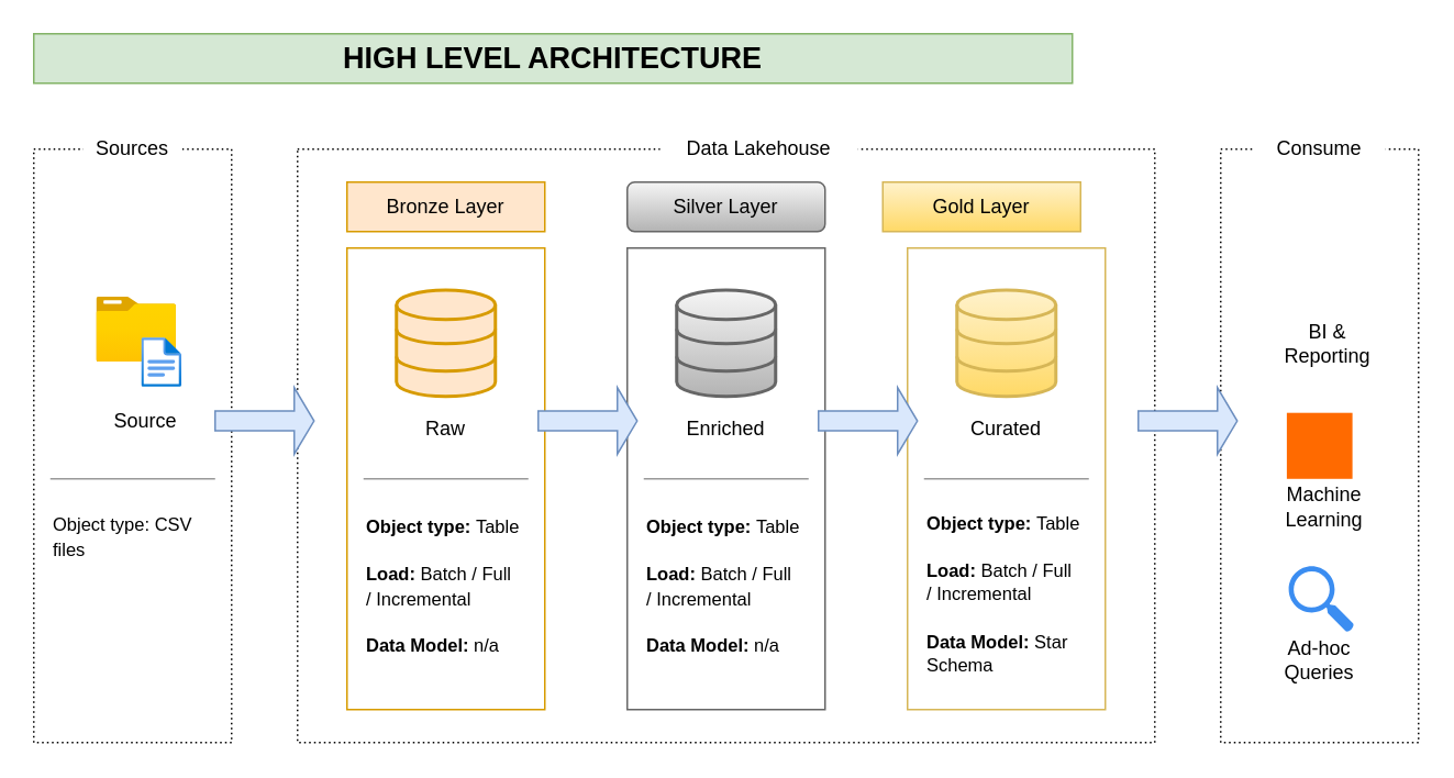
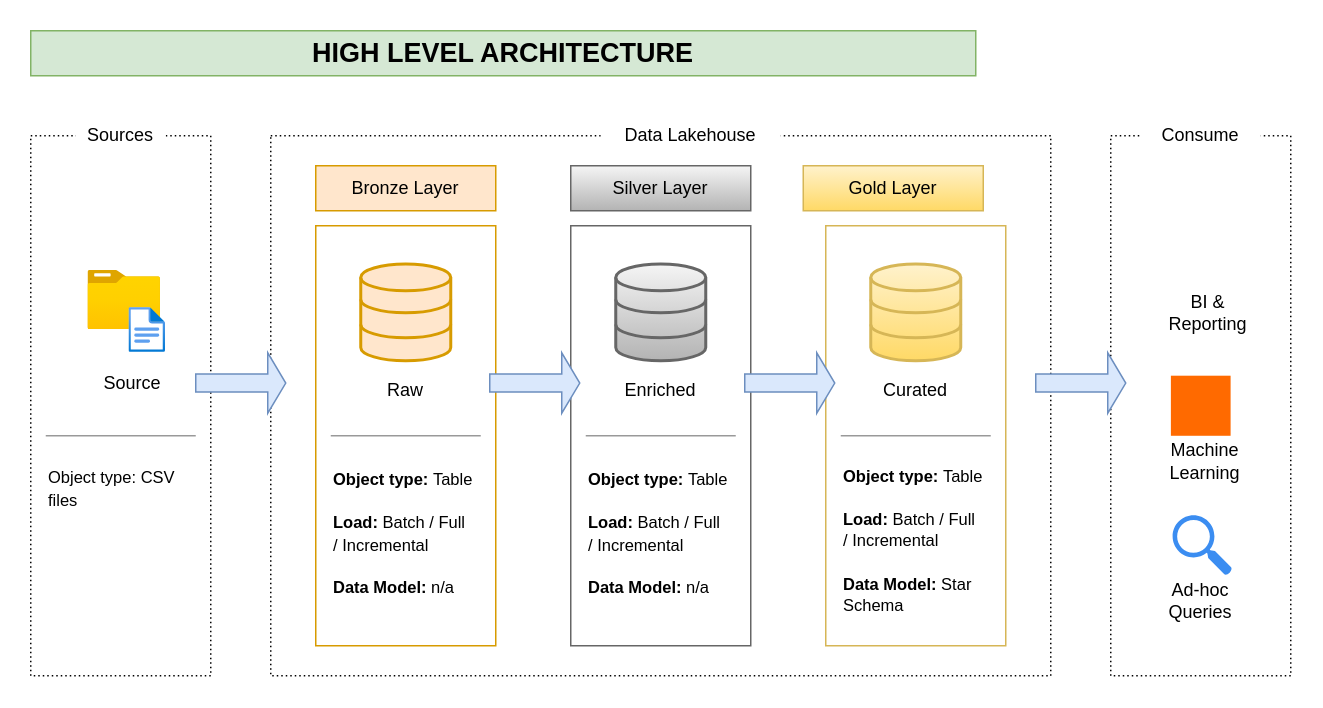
  <mxCell id="0" />
  <mxCell id="1" parent="0" />
  <mxCell id="2" value="" style="rounded=0;whiteSpace=wrap;html=1;dashed=1;dashPattern=1 2;fillColor=none;" parent="1" vertex="1"><mxGeometry x="20" y="90" width="120" height="360" as="geometry" /></mxCell>
  <mxCell id="3" value="" style="rounded=0;whiteSpace=wrap;html=1;dashed=1;dashPattern=1 2;fillColor=none;" parent="1" vertex="1"><mxGeometry x="180" y="90" width="520" height="360" as="geometry" /></mxCell>
  <mxCell id="4" value="" style="rounded=0;whiteSpace=wrap;html=1;dashed=1;dashPattern=1 2;fillColor=none;" parent="1" vertex="1"><mxGeometry x="740" y="90" width="120" height="360" as="geometry" /></mxCell>
  <mxCell id="5" value="Sources" style="text;html=1;align=center;verticalAlign=middle;whiteSpace=wrap;rounded=0;fillColor=default;" parent="1" vertex="1"><mxGeometry x="50" y="75" width="60" height="30" as="geometry" /></mxCell>
  <mxCell id="6" value="Data Lakehouse" style="text;html=1;align=center;verticalAlign=middle;whiteSpace=wrap;rounded=0;fillColor=default;" parent="1" vertex="1"><mxGeometry x="400" y="75" width="120" height="30" as="geometry" /></mxCell>
  <mxCell id="7" value="Consume" style="text;html=1;align=center;verticalAlign=middle;whiteSpace=wrap;rounded=0;fillColor=default;" parent="1" vertex="1"><mxGeometry x="760" y="80" width="80" height="20" as="geometry" /></mxCell>
  <mxCell id="8" value="Bronze Layer" style="rounded=0;whiteSpace=wrap;html=1;fillColor=#ffe6cc;strokeColor=#d79b00;" parent="1" vertex="1"><mxGeometry x="210" y="110" width="120" height="30" as="geometry" /></mxCell>
  <mxCell id="9" value="" style="rounded=0;whiteSpace=wrap;html=1;fillColor=none;strokeColor=#d79b00;" parent="1" vertex="1"><mxGeometry x="210" y="150" width="120" height="280" as="geometry" /></mxCell>
- <mxCell id="10" value="Silver Layer" style="whiteSpace=wrap;html=1;fillColor=#f5f5f5;strokeColor=#666666;gradientColor=#b3b3b3;rounded=1;" parent="1" vertex="1"><mxGeometry x="380" y="110" width="120" height="30" as="geometry" /></mxCell>
+ <mxCell id="10" value="Silver Layer" style="rounded=0;whiteSpace=wrap;html=1;fillColor=#f5f5f5;strokeColor=#666666;gradientColor=#b3b3b3;" parent="1" vertex="1"><mxGeometry x="380" y="110" width="120" height="30" as="geometry" /></mxCell>
  <mxCell id="11" value="" style="rounded=0;whiteSpace=wrap;html=1;fillColor=none;strokeColor=#666666;fontColor=#333333;" parent="1" vertex="1"><mxGeometry x="380" y="150" width="120" height="280" as="geometry" /></mxCell>
  <mxCell id="12" value="Gold Layer" style="rounded=0;whiteSpace=wrap;html=1;fillColor=#fff2cc;strokeColor=#d6b656;gradientColor=#ffd966;" parent="1" vertex="1"><mxGeometry x="535" y="110" width="120" height="30" as="geometry" /></mxCell>
  <mxCell id="13" value="" style="rounded=0;whiteSpace=wrap;html=1;fillColor=none;strokeColor=#d6b656;" parent="1" vertex="1"><mxGeometry x="550" y="150" width="120" height="280" as="geometry" /></mxCell>
  <mxCell id="14" value="&lt;b&gt;&lt;font style=&quot;font-size: 18px;&quot;&gt;HIGH LEVEL ARCHITECTURE&lt;/font&gt;&lt;/b&gt;" style="text;html=1;align=center;verticalAlign=middle;whiteSpace=wrap;rounded=0;fillColor=#d5e8d4;strokeColor=#82b366;" parent="1" vertex="1"><mxGeometry x="20" y="20" width="630" height="30" as="geometry" /></mxCell>
  <mxCell id="15" value="" style="image;aspect=fixed;html=1;points=[];align=center;fontSize=12;image=img/lib/azure2/general/Folder_Blank.svg;" parent="1" vertex="1"><mxGeometry x="58.27" y="180.01" width="48.48" height="39.35" as="geometry" /></mxCell>
  <mxCell id="16" value="" style="image;aspect=fixed;html=1;points=[];align=center;fontSize=12;image=img/lib/azure2/general/File.svg;" parent="1" vertex="1"><mxGeometry x="85.66" y="204.68" width="24.34" height="30" as="geometry" /></mxCell>
  <mxCell id="17" value="" style="shape=singleArrow;whiteSpace=wrap;html=1;fillColor=#dae8fc;strokeColor=#6c8ebf;" parent="1" vertex="1"><mxGeometry x="130" y="234.68" width="60" height="40.32" as="geometry" /></mxCell>
  <mxCell id="18" value="" style="shape=singleArrow;whiteSpace=wrap;html=1;fillColor=#dae8fc;strokeColor=#6c8ebf;" parent="1" vertex="1"><mxGeometry x="326" y="234.68" width="60" height="40.32" as="geometry" /></mxCell>
  <mxCell id="19" value="" style="shape=singleArrow;whiteSpace=wrap;html=1;fillColor=#dae8fc;strokeColor=#6c8ebf;" parent="1" vertex="1"><mxGeometry x="496" y="234.68" width="60" height="40.32" as="geometry" /></mxCell>
  <mxCell id="20" value="" style="shape=singleArrow;whiteSpace=wrap;html=1;fillColor=#dae8fc;strokeColor=#6c8ebf;" parent="1" vertex="1"><mxGeometry x="690" y="234.68" width="60" height="40.32" as="geometry" /></mxCell>
  <mxCell id="21" value="" style="html=1;verticalLabelPosition=bottom;align=center;labelBackgroundColor=#ffffff;verticalAlign=top;strokeWidth=2;strokeColor=#d79b00;shadow=0;dashed=0;shape=mxgraph.ios7.icons.data;fillColor=#ffe6cc;" parent="1" vertex="1"><mxGeometry x="240" y="175.58" width="60" height="64.42" as="geometry" /></mxCell>
  <mxCell id="22" value="" style="html=1;verticalLabelPosition=bottom;align=center;labelBackgroundColor=#ffffff;verticalAlign=top;strokeWidth=2;strokeColor=#666666;shadow=0;dashed=0;shape=mxgraph.ios7.icons.data;fillColor=#f5f5f5;gradientColor=#b3b3b3;" parent="1" vertex="1"><mxGeometry x="410" y="175.58" width="60" height="64.42" as="geometry" /></mxCell>
  <mxCell id="23" value="" style="html=1;verticalLabelPosition=bottom;align=center;labelBackgroundColor=#ffffff;verticalAlign=top;strokeWidth=2;strokeColor=#d6b656;shadow=0;dashed=0;shape=mxgraph.ios7.icons.data;fillColor=#fff2cc;gradientColor=#ffd966;" parent="1" vertex="1"><mxGeometry x="580" y="175.58" width="60" height="64.42" as="geometry" /></mxCell>
  <mxCell id="24" value="" style="image;aspect=fixed;html=1;points=[];align=center;fontSize=12;image=img/lib/azure2/power_platform/PowerBI.svg;" parent="1" vertex="1"><mxGeometry x="781.25" y="140" width="37.5" height="50" as="geometry" /></mxCell>
  <mxCell id="25" value="" style="verticalLabelPosition=bottom;shadow=0;dashed=0;align=center;html=1;verticalAlign=top;strokeWidth=1;shape=mxgraph.mockup.markup.line;strokeColor=#999999;" parent="1" vertex="1"><mxGeometry x="30" y="280" width="100" height="20" as="geometry" /></mxCell>
  <mxCell id="26" value="" style="verticalLabelPosition=bottom;shadow=0;dashed=0;align=center;html=1;verticalAlign=top;strokeWidth=1;shape=mxgraph.mockup.markup.line;strokeColor=#999999;" parent="1" vertex="1"><mxGeometry x="220" y="280" width="100" height="20" as="geometry" /></mxCell>
  <mxCell id="27" value="" style="verticalLabelPosition=bottom;shadow=0;dashed=0;align=center;html=1;verticalAlign=top;strokeWidth=1;shape=mxgraph.mockup.markup.line;strokeColor=#999999;" parent="1" vertex="1"><mxGeometry x="390" y="280" width="100" height="20" as="geometry" /></mxCell>
  <mxCell id="28" value="" style="verticalLabelPosition=bottom;shadow=0;dashed=0;align=center;html=1;verticalAlign=top;strokeWidth=1;shape=mxgraph.mockup.markup.line;strokeColor=#999999;" parent="1" vertex="1"><mxGeometry x="560" y="280" width="100" height="20" as="geometry" /></mxCell>
  <mxCell id="29" value="Raw" style="text;html=1;align=center;verticalAlign=middle;whiteSpace=wrap;rounded=0;" parent="1" vertex="1"><mxGeometry x="240" y="245" width="60" height="30" as="geometry" /></mxCell>
  <mxCell id="30" value="Enriched" style="text;html=1;align=center;verticalAlign=middle;whiteSpace=wrap;rounded=0;" parent="1" vertex="1"><mxGeometry x="410" y="245" width="60" height="30" as="geometry" /></mxCell>
  <mxCell id="31" value="Curated" style="text;html=1;align=center;verticalAlign=middle;whiteSpace=wrap;rounded=0;" parent="1" vertex="1"><mxGeometry x="580" y="245" width="60" height="30" as="geometry" /></mxCell>
  <mxCell id="32" value="BI &amp;amp; Reporting" style="text;html=1;align=center;verticalAlign=middle;whiteSpace=wrap;rounded=0;" parent="1" vertex="1"><mxGeometry x="780.09" y="193.63" width="49.91" height="28.32" as="geometry" /></mxCell>
  <mxCell id="33" value="Source" style="text;html=1;align=center;verticalAlign=middle;whiteSpace=wrap;rounded=0;" parent="1" vertex="1"><mxGeometry x="58.27" y="240" width="60" height="30" as="geometry" /></mxCell>
  <mxCell id="34" value="&lt;font style=&quot;font-size: 11px;&quot;&gt;Object type: CSV files&lt;/font&gt;" style="text;html=1;align=left;verticalAlign=middle;whiteSpace=wrap;rounded=0;" parent="1" vertex="1"><mxGeometry x="30" y="310" width="100" height="30" as="geometry" /></mxCell>
  <mxCell id="35" value="&lt;font style=&quot;font-size: 11px;&quot;&gt;&lt;b&gt;Object type: &lt;/b&gt;Table&lt;/font&gt;&lt;div&gt;&lt;font style=&quot;font-size: 11px;&quot;&gt;&lt;br&gt;&lt;/font&gt;&lt;/div&gt;&lt;div&gt;&lt;font style=&quot;font-size: 11px;&quot;&gt;&lt;b&gt;Load:&amp;nbsp;&lt;/b&gt;&lt;/font&gt;&lt;span style=&quot;background-color: transparent; color: light-dark(rgb(0, 0, 0), rgb(255, 255, 255)); font-size: 11px;&quot;&gt;Batch /&amp;nbsp;&lt;/span&gt;&lt;span style=&quot;background-color: transparent; color: light-dark(rgb(0, 0, 0), rgb(255, 255, 255)); font-size: 11px;&quot;&gt;Full&lt;/span&gt;&lt;/div&gt;&lt;div&gt;&lt;span style=&quot;font-size: 11px; background-color: transparent; color: light-dark(rgb(0, 0, 0), rgb(255, 255, 255));&quot;&gt;/ Incremental&lt;/span&gt;&lt;/div&gt;&lt;div&gt;&lt;span style=&quot;font-size: 11px; background-color: transparent; color: light-dark(rgb(0, 0, 0), rgb(255, 255, 255));&quot;&gt;&lt;br&gt;&lt;/span&gt;&lt;/div&gt;&lt;div&gt;&lt;span style=&quot;font-size: 11px; background-color: transparent; color: light-dark(rgb(0, 0, 0), rgb(255, 255, 255));&quot;&gt;&lt;b&gt;Data Model: &lt;/b&gt;n/a&lt;/span&gt;&lt;/div&gt;" style="text;html=1;align=left;verticalAlign=middle;whiteSpace=wrap;rounded=0;" parent="1" vertex="1"><mxGeometry x="220" y="300" width="100" height="110" as="geometry" /></mxCell>
  <mxCell id="36" value="&lt;font style=&quot;font-size: 11px;&quot;&gt;&lt;b&gt;Object type: &lt;/b&gt;Table&lt;/font&gt;&lt;div&gt;&lt;font style=&quot;font-size: 11px;&quot;&gt;&lt;br&gt;&lt;/font&gt;&lt;/div&gt;&lt;div&gt;&lt;font style=&quot;font-size: 11px;&quot;&gt;&lt;b&gt;Load:&amp;nbsp;&lt;/b&gt;&lt;/font&gt;&lt;span style=&quot;background-color: transparent; color: light-dark(rgb(0, 0, 0), rgb(255, 255, 255)); font-size: 11px;&quot;&gt;Batch /&amp;nbsp;&lt;/span&gt;&lt;span style=&quot;background-color: transparent; color: light-dark(rgb(0, 0, 0), rgb(255, 255, 255)); font-size: 11px;&quot;&gt;Full&lt;/span&gt;&lt;/div&gt;&lt;div&gt;&lt;span style=&quot;font-size: 11px; background-color: transparent; color: light-dark(rgb(0, 0, 0), rgb(255, 255, 255));&quot;&gt;/ Incremental&lt;/span&gt;&lt;/div&gt;&lt;div&gt;&lt;span style=&quot;font-size: 11px; background-color: transparent; color: light-dark(rgb(0, 0, 0), rgb(255, 255, 255));&quot;&gt;&lt;br&gt;&lt;/span&gt;&lt;/div&gt;&lt;div&gt;&lt;span style=&quot;font-size: 11px; background-color: transparent; color: light-dark(rgb(0, 0, 0), rgb(255, 255, 255));&quot;&gt;&lt;b&gt;Data Model: &lt;/b&gt;n/a&lt;/span&gt;&lt;/div&gt;" style="text;html=1;align=left;verticalAlign=middle;whiteSpace=wrap;rounded=0;" parent="1" vertex="1"><mxGeometry x="390" y="300" width="100" height="110" as="geometry" /></mxCell>
  <mxCell id="37" value="&lt;font style=&quot;font-size: 11px;&quot;&gt;&lt;b&gt;Object type: &lt;/b&gt;Table&lt;/font&gt;&lt;div&gt;&lt;font style=&quot;font-size: 11px;&quot;&gt;&lt;br&gt;&lt;/font&gt;&lt;/div&gt;&lt;div&gt;&lt;font style=&quot;font-size: 11px;&quot;&gt;&lt;b&gt;Load:&amp;nbsp;&lt;/b&gt;&lt;/font&gt;&lt;span style=&quot;background-color: transparent; color: light-dark(rgb(0, 0, 0), rgb(255, 255, 255)); font-size: 11px;&quot;&gt;Batch /&amp;nbsp;&lt;/span&gt;&lt;span style=&quot;background-color: transparent; color: light-dark(rgb(0, 0, 0), rgb(255, 255, 255)); font-size: 11px;&quot;&gt;Full&lt;/span&gt;&lt;/div&gt;&lt;div&gt;&lt;span style=&quot;font-size: 11px; background-color: transparent; color: light-dark(rgb(0, 0, 0), rgb(255, 255, 255));&quot;&gt;/ Incremental&lt;/span&gt;&lt;/div&gt;&lt;div&gt;&lt;span style=&quot;font-size: 11px; background-color: transparent; color: light-dark(rgb(0, 0, 0), rgb(255, 255, 255));&quot;&gt;&lt;br&gt;&lt;/span&gt;&lt;/div&gt;&lt;div&gt;&lt;span style=&quot;font-size: 11px; background-color: transparent; color: light-dark(rgb(0, 0, 0), rgb(255, 255, 255));&quot;&gt;&lt;b&gt;Data Model: &lt;/b&gt;Star Schema&lt;/span&gt;&lt;/div&gt;" style="text;html=1;align=left;verticalAlign=middle;whiteSpace=wrap;rounded=0;" parent="1" vertex="1"><mxGeometry x="560" y="300" width="100" height="120" as="geometry" /></mxCell>
  <mxCell id="38" value="" style="points=[];aspect=fixed;html=1;align=center;shadow=0;dashed=0;fillColor=#FF6A00;strokeColor=none;shape=mxgraph.alibaba_cloud.machine_learning;" parent="1" vertex="1"><mxGeometry x="780.09" y="249.97" width="39.81" height="40.05" as="geometry" /></mxCell>
  <mxCell id="39" value="Machine Learning" style="text;html=1;align=center;verticalAlign=middle;whiteSpace=wrap;rounded=0;" parent="1" vertex="1"><mxGeometry x="776.04" y="293.02" width="53.96" height="26.98" as="geometry" /></mxCell>
  <mxCell id="40" value="" style="sketch=0;html=1;aspect=fixed;strokeColor=none;shadow=0;fillColor=#3B8DF1;verticalAlign=top;labelPosition=center;verticalLabelPosition=bottom;shape=mxgraph.gcp2.search" vertex="1" parent="1"><mxGeometry x="781.25" y="343" width="39.58" height="39.98" as="geometry" /></mxCell>
  <mxCell id="41" value="Ad-hoc Queries" style="text;html=1;align=center;verticalAlign=middle;whiteSpace=wrap;rounded=0;" vertex="1" parent="1"><mxGeometry x="773.02" y="386.02" width="53.96" height="26.98" as="geometry" /></mxCell>
